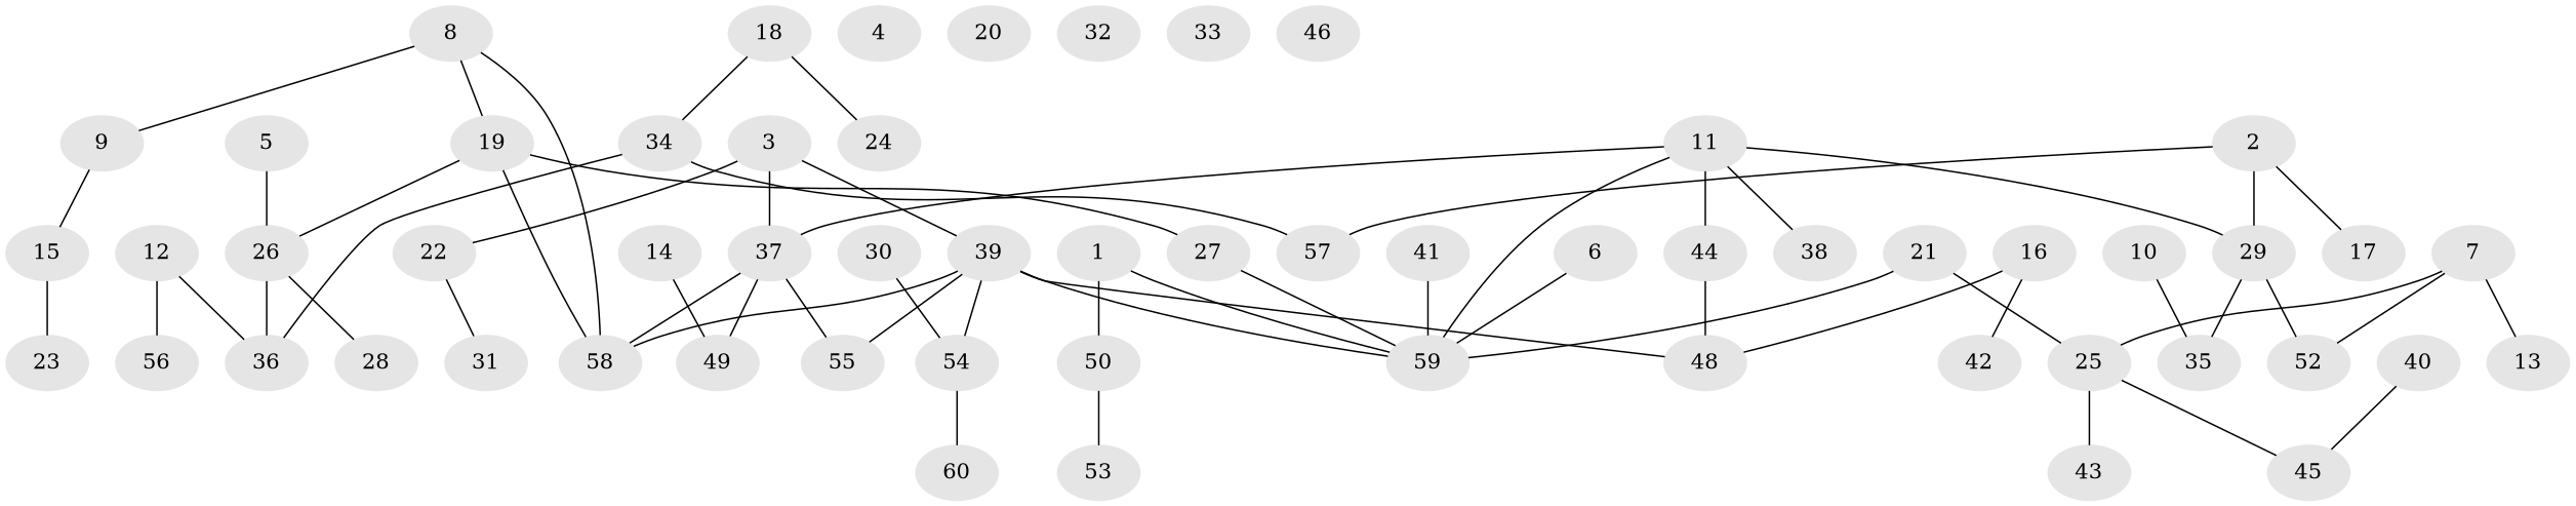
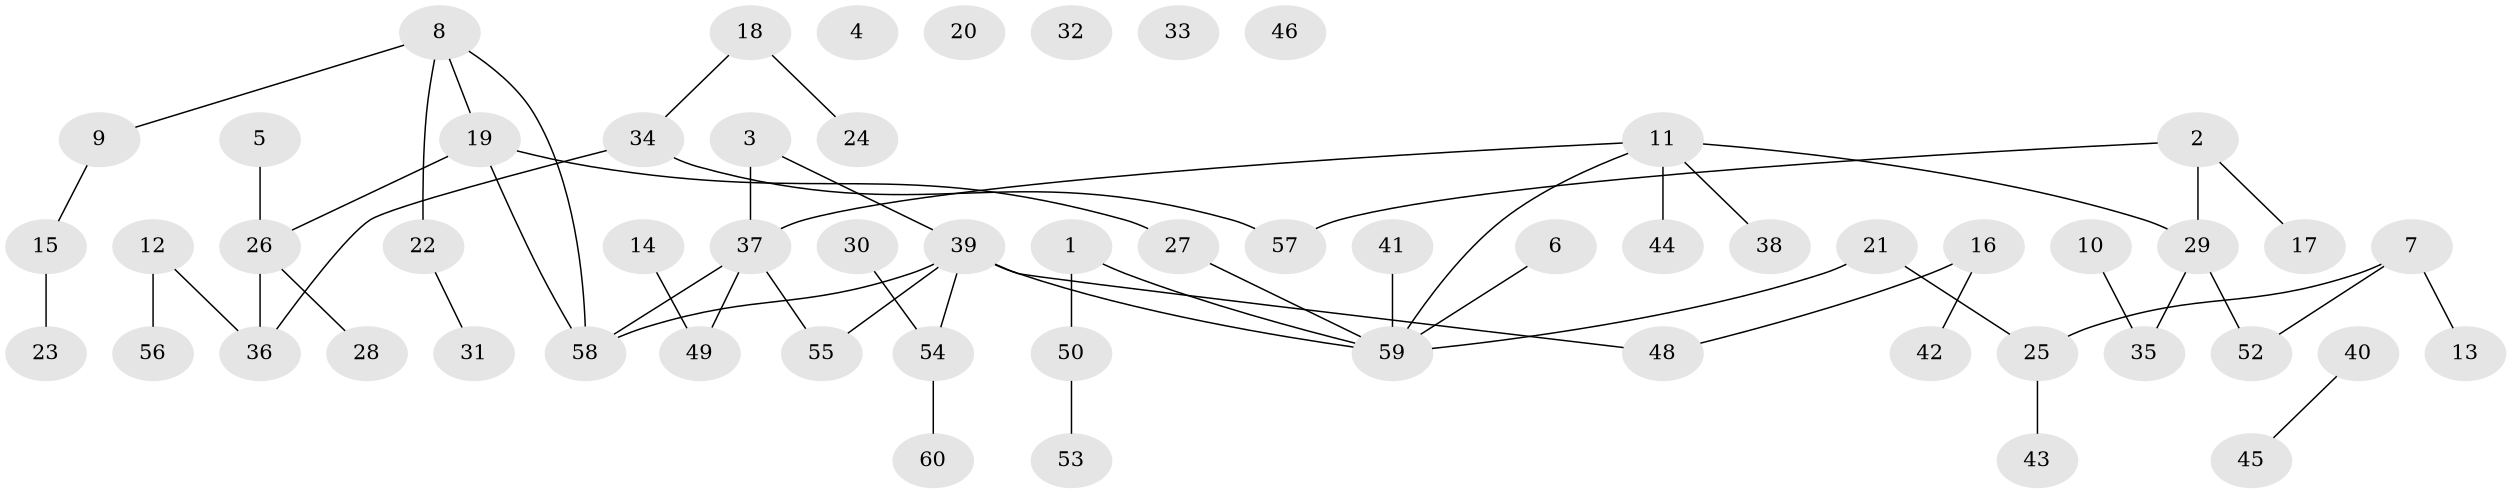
  graph {
    node [color=gray90 style=filled]
    1
    50
    59
    53
    2
    17
    29
    57
    52
    35
    3
    37
    39
    58
    49
    55
    48
    54
    4
    5
    26
    36
    28
    6
    7
    13
    25
    43
    45
    8
    9
    19
    22
    15
    27
    31
    23
    10
    11
    38
    44
    12
    56
    14
    16
    42
    18
    24
    34
    20
    21
    30
    60
    32
    33
    40
    41
    46
    1 -- 50
    1 -- 59
    50 -- 53
    2 -- 17
    2 -- 29
    2 -- 57
    29 -- 52
    29 -- 35
    3 -- 37
    3 -- 39
    37 -- 58
    37 -- 49
    37 -- 55
    39 -- 59
    39 -- 58
    39 -- 55
    39 -- 48
    39 -- 54
    54 -- 60
    5 -- 26
    26 -- 36
    26 -- 28
    6 -- 59
    7 -- 52
    7 -- 13
    7 -- 25
    25 -- 43
-   25 -- 45
    8 -- 58
    8 -- 9
    8 -- 19
-   3 -- 22
+   8 -- 22
    9 -- 15
    19 -- 58
    19 -- 26
    19 -- 27
    22 -- 31
    15 -- 23
    27 -- 59
    10 -- 35
    11 -- 59
    11 -- 29
    11 -- 37
    11 -- 38
    11 -- 44
-   44 -- 48
    12 -- 36
    12 -- 56
    14 -- 49
    16 -- 48
    16 -- 42
    18 -- 24
    18 -- 34
    34 -- 57
    34 -- 36
    21 -- 59
    21 -- 25
    30 -- 54
    40 -- 45
    41 -- 59
  }
